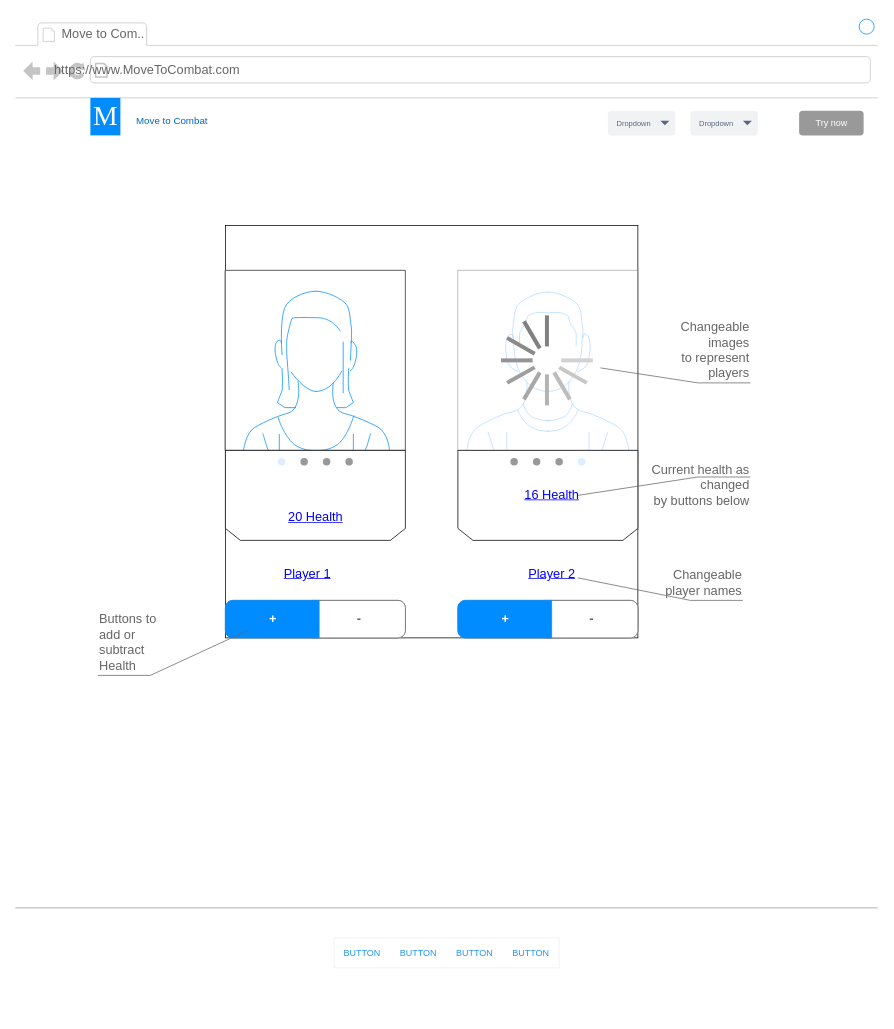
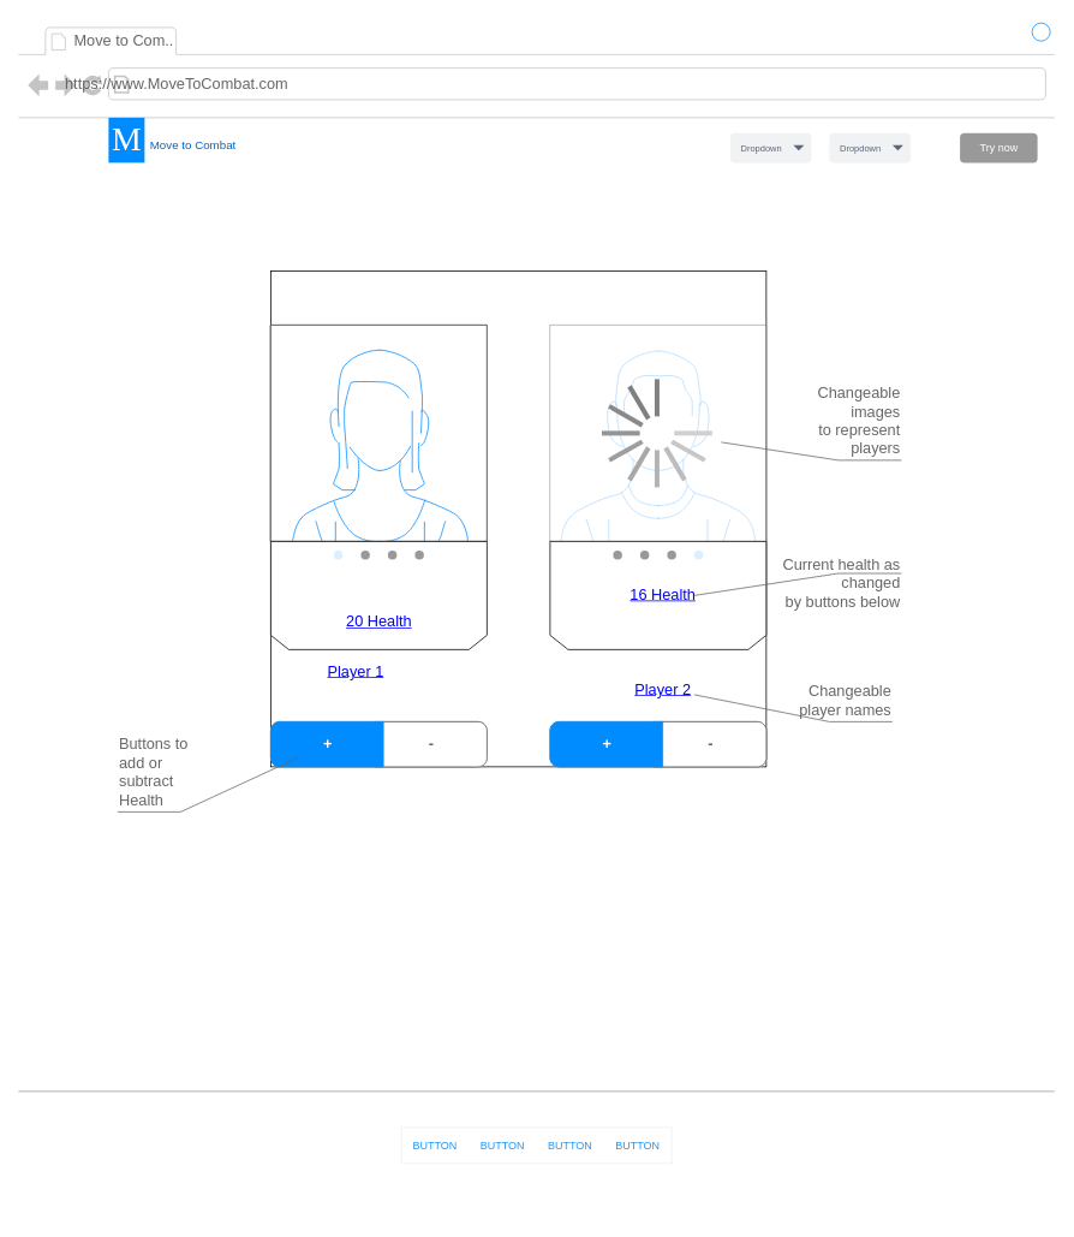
  <mxCell id="0" />
  <mxCell id="1" parent="0" />
  <mxCell id="2" value="" style="strokeWidth=1;shadow=0;dashed=0;align=center;html=1;shape=mxgraph.mockup.containers.browserWindow;rSize=0;strokeColor2=#008cff;strokeColor3=#c4c4c4;mainText=,;recursiveResize=0;strokeColor=#FFFFFF;fontColor=#FFFFFF;" parent="1" vertex="1"><mxGeometry x="20" y="20" width="1150" height="1330" as="geometry" /></mxCell>
  <mxCell id="3" value="Move to Com.." style="strokeWidth=1;shadow=0;dashed=0;align=center;html=1;shape=mxgraph.mockup.containers.anchor;fontSize=17;fontColor=#666666;align=left;" parent="2" vertex="1"><mxGeometry x="60" y="12" width="110" height="26" as="geometry" /></mxCell>
  <mxCell id="4" value="https://www.MoveToCombat.com" style="strokeWidth=1;shadow=0;dashed=0;align=center;html=1;shape=mxgraph.mockup.containers.anchor;rSize=0;fontSize=17;fontColor=#666666;align=left;" parent="2" vertex="1"><mxGeometry x="50" y="60" width="250" height="26" as="geometry" /></mxCell>
  <mxCell id="5" value="Dropdown" style="rounded=1;fillColor=#F1F2F4;strokeColor=none;html=1;fontColor=#596780;align=left;fontSize=10;spacingLeft=10" parent="2" vertex="1"><mxGeometry x="900" y="127" width="90" height="33" as="geometry" /></mxCell>
  <mxCell id="6" value="" style="shape=triangle;direction=south;fillColor=#596780;strokeColor=none;html=1" parent="5" vertex="1"><mxGeometry x="1" y="0.5" width="12" height="6" relative="1" as="geometry"><mxPoint x="-20" y="-3" as="offset" /></mxGeometry></mxCell>
  <mxCell id="7" value="Dropdown" style="rounded=1;fillColor=#F1F2F4;strokeColor=none;html=1;fontColor=#596780;align=left;fontSize=10;spacingLeft=10" parent="2" vertex="1"><mxGeometry x="790" y="127" width="90" height="33" as="geometry" /></mxCell>
  <mxCell id="8" value="" style="shape=triangle;direction=south;fillColor=#596780;strokeColor=none;html=1" parent="7" vertex="1"><mxGeometry x="1" y="0.5" width="12" height="6" relative="1" as="geometry"><mxPoint x="-20" y="-3" as="offset" /></mxGeometry></mxCell>
  <mxCell id="9" value="Try now" style="rounded=1;align=center;strokeColor=none;html=1;fontColor=#ffffff;fontSize=12;fillColor=#999999;" parent="2" vertex="1"><mxGeometry x="1045" y="127" width="86" height="33" as="geometry" /></mxCell>
- <mxCell id="10" value="Move to Combat" style="text;html=1;strokeColor=none;fillColor=none;align=center;verticalAlign=middle;whiteSpace=wrap;rounded=0;fontSize=13;fontColor=#0066CC;" parent="2" vertex="1"><mxGeometry x="159" y="130" width="100" height="20" as="geometry" /></mxCell>
+ <mxCell id="10" value="Move to Combat" style="text;html=1;strokeColor=none;fillColor=none;align=center;verticalAlign=middle;whiteSpace=wrap;rounded=0;fontSize=13;fontColor=#0066CC;" parent="2" vertex="1"><mxGeometry x="144" y="130" width="100" height="20" as="geometry" /></mxCell>
  <mxCell id="11" value="" style="verticalLabelPosition=bottom;shadow=0;dashed=0;align=center;html=1;verticalAlign=top;strokeWidth=1;shape=mxgraph.mockup.markup.line;strokeColor=#999999;fillColor=#008CFF;fontSize=13;fontColor=#0066CC;" parent="2" vertex="1"><mxGeometry y="1180" width="1150" height="20" as="geometry" /></mxCell>
  <mxCell id="12" value="" style="shape=rect;fillColor=#ffffff;strokeColor=#eeeeee;shadow=0;fontSize=13;fontColor=#0066CC;" parent="2" vertex="1"><mxGeometry x="425" y="1230" width="300" height="40" as="geometry" /></mxCell>
  <mxCell id="13" value="BUTTON" style="shape=rect;strokeColor=none;fillColor=none;fontSize=12;fontColor=#2196F3;dashed=0;" parent="12" vertex="1"><mxGeometry width="75" height="40" as="geometry" /></mxCell>
  <mxCell id="14" value="BUTTON" style="shape=rect;strokeColor=none;fillColor=none;fontSize=12;fontColor=#2196F3;dashed=0;" parent="12" vertex="1"><mxGeometry x="75" width="75" height="40" as="geometry" /></mxCell>
  <mxCell id="15" value="BUTTON" style="shape=rect;strokeColor=none;fillColor=none;fontSize=12;fontColor=#2196F3;dashed=0;" parent="12" vertex="1"><mxGeometry x="150" width="75" height="40" as="geometry" /></mxCell>
  <mxCell id="16" value="BUTTON" style="shape=rect;strokeColor=none;fillColor=none;fontSize=12;fontColor=#2196F3;dashed=0;" parent="12" vertex="1"><mxGeometry x="225" width="75" height="40" as="geometry" /></mxCell>
  <mxCell id="17" value="" style="shape=image;html=1;verticalAlign=top;verticalLabelPosition=bottom;labelBackgroundColor=#ffffff;imageAspect=0;aspect=fixed;image=https://cdn3.iconfinder.com/data/icons/peelicons-vol-1/50/LinkedIn-128.png;fillColor=#008CFF;fontSize=13;fontColor=#0066CC;" parent="2" vertex="1"><mxGeometry x="870" y="1235" width="30" height="30" as="geometry" /></mxCell>
  <mxCell id="18" value="" style="shape=image;html=1;verticalAlign=top;verticalLabelPosition=bottom;labelBackgroundColor=#ffffff;imageAspect=0;aspect=fixed;image=https://cdn3.iconfinder.com/data/icons/peelicons-vol-1/50/Facebook-128.png;fillColor=#008CFF;fontSize=13;fontColor=#0066CC;" parent="2" vertex="1"><mxGeometry x="920" y="1235" width="30" height="30" as="geometry" /></mxCell>
  <mxCell id="19" value="" style="shape=image;html=1;verticalAlign=top;verticalLabelPosition=bottom;labelBackgroundColor=#ffffff;imageAspect=0;aspect=fixed;image=https://cdn3.iconfinder.com/data/icons/peelicons-vol-1/50/Twitter-128.png;fillColor=#008CFF;fontSize=13;fontColor=#0066CC;" parent="2" vertex="1"><mxGeometry x="970" y="1235" width="30" height="30" as="geometry" /></mxCell>
  <mxCell id="20" value="M" style="text;html=1;align=center;verticalAlign=middle;resizable=0;points=[];autosize=1;fontSize=37;fontFamily=Tahoma;fillColor=#008CFF;fontColor=#FFFFFF;" parent="2" vertex="1"><mxGeometry x="100" y="110" width="40" height="50" as="geometry" /></mxCell>
  <mxCell id="21" value="" style="group" vertex="1" connectable="0" parent="2"><mxGeometry x="280" y="280" width="550" height="550" as="geometry" /></mxCell>
  <mxCell id="22" value="" style="whiteSpace=wrap;html=1;aspect=fixed;" vertex="1" parent="21"><mxGeometry width="550" height="550" as="geometry" /></mxCell>
  <mxCell id="23" value="" style="strokeWidth=1;shadow=0;dashed=0;align=center;html=1;shape=mxgraph.mockup.rrect;rSize=10;fillColor=#ffffff;strokeColor=#666666;" vertex="1" parent="21"><mxGeometry y="500" width="240" height="50" as="geometry" /></mxCell>
  <mxCell id="24" value="-" style="strokeColor=inherit;fillColor=inherit;gradientColor=inherit;strokeWidth=1;shadow=0;dashed=0;align=center;html=1;shape=mxgraph.mockup.rightButton;rSize=10;fontSize=17;fontColor=#666666;fontStyle=1;resizeHeight=1;" vertex="1" parent="23"><mxGeometry x="1" width="125" height="50" relative="1" as="geometry"><mxPoint x="-125" as="offset" /></mxGeometry></mxCell>
  <mxCell id="25" value="+" style="strokeWidth=1;shadow=0;dashed=0;align=center;html=1;shape=mxgraph.mockup.leftButton;rSize=10;fontSize=17;fontColor=#ffffff;fontStyle=1;fillColor=#008cff;strokeColor=#008cff;resizeHeight=1;" vertex="1" parent="23"><mxGeometry width="125" height="50" relative="1" as="geometry" /></mxCell>
  <mxCell id="26" value="" style="strokeWidth=1;shadow=0;dashed=0;align=center;html=1;shape=mxgraph.mockup.rrect;rSize=10;fillColor=#ffffff;strokeColor=#666666;" vertex="1" parent="21"><mxGeometry x="310" y="500" width="240" height="50" as="geometry" /></mxCell>
  <mxCell id="27" value="-" style="strokeColor=inherit;fillColor=inherit;gradientColor=inherit;strokeWidth=1;shadow=0;dashed=0;align=center;html=1;shape=mxgraph.mockup.rightButton;rSize=10;fontSize=17;fontColor=#666666;fontStyle=1;resizeHeight=1;" vertex="1" parent="26"><mxGeometry x="1" width="125" height="50" relative="1" as="geometry"><mxPoint x="-125" as="offset" /></mxGeometry></mxCell>
  <mxCell id="28" value="+" style="strokeWidth=1;shadow=0;dashed=0;align=center;html=1;shape=mxgraph.mockup.leftButton;rSize=10;fontSize=17;fontColor=#ffffff;fontStyle=1;fillColor=#008cff;strokeColor=#008cff;resizeHeight=1;" vertex="1" parent="26"><mxGeometry width="125" height="50" relative="1" as="geometry" /></mxCell>
- <mxCell id="29" value="Player 1" style="shape=rectangle;strokeColor=none;fillColor=none;linkText=;fontSize=17;fontColor=#0000ff;fontStyle=4;html=1;align=center;" vertex="1" parent="21"><mxGeometry x="34" y="450" width="150" height="30" as="geometry" /></mxCell>
+ <mxCell id="29" value="Player 1" style="shape=rectangle;strokeColor=none;fillColor=none;linkText=;fontSize=17;fontColor=#0000ff;fontStyle=4;html=1;align=center;" vertex="1" parent="21"><mxGeometry x="19" y="430" width="150" height="30" as="geometry" /></mxCell>
  <mxCell id="30" value="Player 2" style="shape=rectangle;strokeColor=none;fillColor=none;linkText=;fontSize=17;fontColor=#0000ff;fontStyle=4;html=1;align=center;" vertex="1" parent="21"><mxGeometry x="360" y="450" width="150" height="30" as="geometry" /></mxCell>
  <mxCell id="31" value="" style="verticalLabelPosition=bottom;shadow=0;dashed=0;align=center;html=1;verticalAlign=top;strokeWidth=1;shape=mxgraph.mockup.containers.userFemale;strokeColor=#666666;strokeColor2=#008cff;" vertex="1" parent="21"><mxGeometry y="60" width="240" height="240" as="geometry" /></mxCell>
  <mxCell id="32" value="" style="verticalLabelPosition=bottom;shadow=0;dashed=0;align=center;html=1;verticalAlign=top;strokeWidth=1;shape=mxgraph.mockup.containers.userMale;strokeColor=#666666;strokeColor2=#008cff;opacity=30;" vertex="1" parent="21"><mxGeometry x="310" y="60" width="240" height="240" as="geometry" /></mxCell>
  <mxCell id="33" value="" style="shape=loopLimit;whiteSpace=wrap;html=1;rotation=-180;" vertex="1" parent="21"><mxGeometry y="300" width="240" height="120" as="geometry" /></mxCell>
  <mxCell id="34" value="" style="shape=loopLimit;whiteSpace=wrap;html=1;rotation=-180;" vertex="1" parent="21"><mxGeometry x="310" y="300" width="240" height="120" as="geometry" /></mxCell>
  <mxCell id="35" value="20 Health" style="shape=rectangle;strokeColor=none;fillColor=none;linkText=;fontSize=17;fontColor=#0000ff;fontStyle=4;html=1;align=center;" vertex="1" parent="21"><mxGeometry x="45" y="375" width="150" height="30" as="geometry" /></mxCell>
  <mxCell id="36" value="16 Health" style="shape=rectangle;strokeColor=none;fillColor=none;linkText=;fontSize=17;fontColor=#0000ff;fontStyle=4;html=1;align=center;" vertex="1" parent="21"><mxGeometry x="360" y="345" width="150" height="30" as="geometry" /></mxCell>
  <mxCell id="37" value="" style="verticalLabelPosition=bottom;shadow=0;dashed=0;align=center;html=1;verticalAlign=top;strokeWidth=1;shape=mxgraph.mockup.navigation.pageControl;fillColor=#999999;strokeColor=#ddeeff;" vertex="1" parent="21"><mxGeometry x="70" y="300" width="100" height="30" as="geometry" /></mxCell>
  <mxCell id="38" value="" style="verticalLabelPosition=bottom;shadow=0;dashed=0;align=center;html=1;verticalAlign=top;strokeWidth=1;shape=mxgraph.mockup.misc.loading_circle_2;pointerEvents=1" vertex="1" parent="21"><mxGeometry x="367.5" y="120" width="122.5" height="120" as="geometry" /></mxCell>
  <mxCell id="39" value="" style="verticalLabelPosition=bottom;shadow=0;dashed=0;align=center;html=1;verticalAlign=top;strokeWidth=1;shape=mxgraph.mockup.navigation.pageControl;fillColor=#999999;strokeColor=#ddeeff;rotation=-180;" vertex="1" parent="21"><mxGeometry x="380" y="300" width="100" height="30" as="geometry" /></mxCell>
  <mxCell id="40" value="Buttons to &lt;br&gt;add or &lt;br&gt;subtract&lt;br&gt;Health" style="strokeWidth=1;shadow=0;dashed=0;align=center;html=1;shape=mxgraph.mockup.text.callout;linkText=;textSize=17;textColor=#666666;callDir=SW;callStyle=line;fontSize=17;fontColor=#666666;align=left;verticalAlign=bottom;strokeColor=#666666;" vertex="1" parent="2"><mxGeometry x="110" y="820" width="200" height="60" as="geometry" /></mxCell>
  <mxCell id="41" value="Changeable&lt;br&gt;player names" style="strokeWidth=1;shadow=0;dashed=0;align=center;html=1;shape=mxgraph.mockup.text.callout;linkText=;textSize=17;textColor=#666666;callDir=SE;callStyle=line;fontSize=17;fontColor=#666666;align=right;verticalAlign=bottom;strokeColor=#666666;" vertex="1" parent="2"><mxGeometry x="750" y="750" width="220" height="30" as="geometry" /></mxCell>
  <mxCell id="42" value="Current health as&lt;br&gt;changed &lt;br&gt;by buttons below" style="strokeWidth=1;shadow=0;dashed=0;align=center;html=1;shape=mxgraph.mockup.text.callout;linkText=;textSize=17;textColor=#666666;callDir=NE;callStyle=line;fontSize=17;fontColor=#666666;align=right;verticalAlign=top;strokeColor=#666666;" vertex="1" parent="2"><mxGeometry x="750" y="590" width="230" height="50" as="geometry" /></mxCell>
  <mxCell id="43" value="&lt;span style=&quot;text-align: left&quot;&gt;Changeable&lt;/span&gt;&lt;br style=&quot;text-align: left&quot;&gt;&lt;span style=&quot;text-align: left&quot;&gt;images&lt;/span&gt;&lt;br style=&quot;text-align: left&quot;&gt;&lt;span style=&quot;text-align: left&quot;&gt;to represent&lt;/span&gt;&lt;br style=&quot;text-align: left&quot;&gt;&lt;span style=&quot;text-align: left&quot;&gt;players&lt;/span&gt;" style="strokeWidth=1;shadow=0;dashed=0;align=center;html=1;shape=mxgraph.mockup.text.callout;linkText=;textSize=17;textColor=#666666;callDir=SE;callStyle=line;fontSize=17;fontColor=#666666;align=right;verticalAlign=bottom;strokeColor=#666666;" vertex="1" parent="2"><mxGeometry x="780" y="470" width="200" height="20" as="geometry" /></mxCell>
